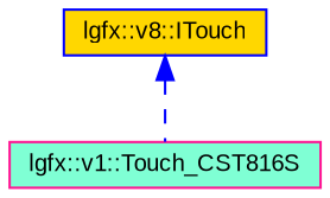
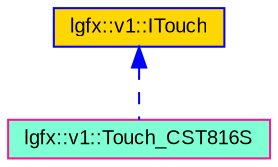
  digraph {
    fontname="Liberation Sans"
    node [fontname="Liberation Sans" fontsize=10 shape=box style=filled]
    n1 [color=deeppink fillcolor=aquamarine fontcolor=black height=0.2 label="lgfx::v1::Touch_CST816S" width=0.4]
-   n2 [color=blue fillcolor=gold height=0.2 label="lgfx::v8::ITouch" width=0.4]
+   n2 [color=blue fillcolor=gold height=0.2 label="lgfx::v1::ITouch" width=0.4]
    n2 -> n1 [color=blue dir=back fontname="Liberation Sans" fontsize=10 labelfontname=Helvetica labelfontsize=10 style=dashed]
  }
